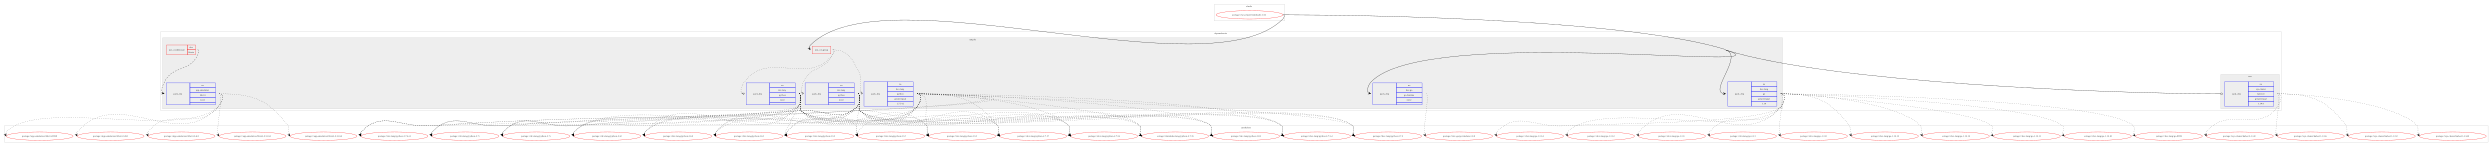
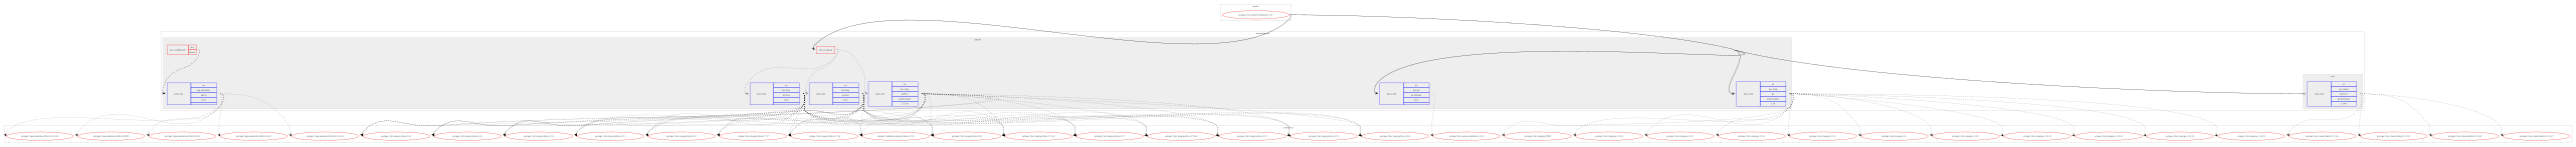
  digraph {
    compound=true
    concentrate=true
    fontname="Liberation Serif"
    fontsize=10
    newrank=true
    rankdir=TB
    ranksep=1.5
    node [color=red fontname="Liberation Serif" fontsize=10]
    edge [arrowhead=vee fontname="Liberation Serif" headport=w style=dotted tailport=e weight=100]
    n1 [label="portage://sys-cluster/minikube-1.0.0" width=4]
    n2 [color=blue label=<<TABLE BORDER="0" CELLBORDER="1" CELLSPACING="0" CELLPADDING="4" WIDTH="220"><TR><TD ROWSPAN="6" CELLPADDING="30">pack_dep</TD></TR><TR><TD WIDTH="110">no</TD></TR><TR><TD>dev-lang</TD></TR><TR><TD>python</TD></TR><TR><TD>none</TD></TR><TR><TD></TD></TR></TABLE>> shape=none]
    n3 [color=blue label=<<TABLE BORDER="0" CELLBORDER="1" CELLSPACING="0" CELLPADDING="4" WIDTH="220"><TR><TD ROWSPAN="6" CELLPADDING="30">pack_dep</TD></TR><TR><TD WIDTH="110">no</TD></TR><TR><TD>dev-lang</TD></TR><TR><TD>python</TD></TR><TR><TD>none</TD></TR><TR><TD></TD></TR></TABLE>> shape=none]
    n4 [color=blue label=<<TABLE BORDER="0" CELLBORDER="1" CELLSPACING="0" CELLPADDING="4" WIDTH="220"><TR><TD ROWSPAN="6" CELLPADDING="30">pack_dep</TD></TR><TR><TD WIDTH="110">no</TD></TR><TR><TD>dev-lang</TD></TR><TR><TD>python</TD></TR><TR><TD>greaterequal</TD></TR><TR><TD>2.7.5-r2</TD></TR></TABLE>> shape=none]
    n5 [label=<<TABLE BORDER="0" CELLBORDER="1" CELLSPACING="0" CELLPADDING="4"><TR><TD CELLPADDING="10">any_of_group</TD></TR></TABLE>> shape=none]
    n6 [color=blue label=<<TABLE BORDER="0" CELLBORDER="1" CELLSPACING="0" CELLPADDING="4" WIDTH="220"><TR><TD ROWSPAN="6" CELLPADDING="30">pack_dep</TD></TR><TR><TD WIDTH="110">no</TD></TR><TR><TD>app-emulation</TD></TR><TR><TD>libvirt</TD></TR><TR><TD>none</TD></TR><TR><TD></TD></TR></TABLE>> shape=none]
    n7 [label=<<TABLE BORDER="0" CELLBORDER="1" CELLSPACING="0" CELLPADDING="4"><TR><TD ROWSPAN="3" CELLPADDING="10">use_conditional</TD></TR><TR><TD>dev</TD></TR><TR><TD>libvirt</TD></TR></TABLE>> shape=none]
    n8 [color=blue label=<<TABLE BORDER="0" CELLBORDER="1" CELLSPACING="0" CELLPADDING="4" WIDTH="220"><TR><TD ROWSPAN="6" CELLPADDING="30">pack_dep</TD></TR><TR><TD WIDTH="110">no</TD></TR><TR><TD>dev-go</TD></TR><TR><TD>go-bindata</TD></TR><TR><TD>none</TD></TR><TR><TD></TD></TR></TABLE>> shape=none]
    n9 [color=blue label=<<TABLE BORDER="0" CELLBORDER="1" CELLSPACING="0" CELLPADDING="4" WIDTH="220"><TR><TD ROWSPAN="6" CELLPADDING="30">pack_dep</TD></TR><TR><TD WIDTH="110">no</TD></TR><TR><TD>dev-lang</TD></TR><TR><TD>go</TD></TR><TR><TD>greaterequal</TD></TR><TR><TD>1.10</TD></TR></TABLE>> shape=none]
    n10 [color=blue label=<<TABLE BORDER="0" CELLBORDER="1" CELLSPACING="0" CELLPADDING="4" WIDTH="220"><TR><TD ROWSPAN="6" CELLPADDING="30">pack_dep</TD></TR><TR><TD WIDTH="110">no</TD></TR><TR><TD>sys-cluster</TD></TR><TR><TD>kubectl</TD></TR><TR><TD>greaterequal</TD></TR><TR><TD>1.14.0</TD></TR></TABLE>> shape=none]
    n11 [label="portage://minikube-lang/python-2.7.15" width=4]
    n12 [label="portage://dev-lang/python-2.7.16" width=4]
    n13 [label="portage://dev-lang/python-2.7.17" width=4]
    n14 [label="portage://dev-lang/python-3.5.5" width=4]
    n15 [label="portage://dev-lang/python-3.5.7" width=4]
    n16 [label="portage://dev-lang/python-3.5.9" width=4]
    n17 [label="portage://dev-lang/python-3.6.5" width=4]
    n18 [label="portage://dev-lang/python-3.6.8" width=4]
    n19 [label="portage://dev-lang/python-3.6.9" width=4]
    n20 [label="portage://dev-lang/python-3.7.2" width=4]
    n21 [label="portage://dev-lang/python-3.7.3" width=4]
    n22 [label="portage://dev-lang/python-3.7.4-r1" width=4]
    n23 [label="portage://dev-lang/python-3.7.5" width=4]
    n24 [label="portage://dev-lang/python-3.7.5-r1" width=4]
    n25 [label="portage://dev-lang/python-3.8.0" width=4]
    n26 [label="portage://app-emulation/libvirt-5.2.0-r2" width=4]
    n27 [label="portage://app-emulation/libvirt-5.5.0-r1" width=4]
    n28 [label="portage://app-emulation/libvirt-5.6.0" width=4]
    n29 [label="portage://app-emulation/libvirt-5.8.0" width=4]
    n30 [label="portage://app-emulation/libvirt-9999" width=4]
-   n31 [label="portage://dev-go/go-bindata-1.0.0" width=4]
+   n31 [label="portage://dev-go/go-emulation-1.0.0" width=4]
    n32 [label="portage://dev-lang/go-1.12.10" width=4]
    n33 [label="portage://dev-lang/go-1.12.11" width=4]
    n34 [label="portage://dev-lang/go-1.12.12" width=4]
    n35 [label="portage://dev-lang/go-1.12.13" width=4]
    n36 [label="portage://dev-lang/go-1.12.9" width=4]
    n37 [label="portage://dev-lang/go-1.13" width=4]
    n38 [label="portage://dev-lang/go-1.13.1" width=4]
    n39 [label="portage://dev-lang/go-1.13.2" width=4]
+   n40 [label="portage://dev-lang/go-1.13.3" width=4]
    n41 [label="portage://dev-lang/go-1.13.4" width=4]
    n42 [label="portage://dev-lang/go-9999" width=4]
    n43 [label="portage://sys-cluster/kubectl-1.14.7" width=4]
    n44 [label="portage://sys-cluster/kubectl-1.14.8" width=4]
    n45 [label="portage://sys-cluster/kubectl-1.15.5" width=4]
    n46 [label="portage://sys-cluster/kubectl-1.16.2" width=4]
    subgraph cluster_1 {
      color=gray
      label=<<i>ebuild</i>>
      rank=same
      n1
    }
    subgraph cluster_2 {
      color=gray
      label=<<i>dependencies</i>>
      subgraph cluster_3 {
        color=gray
        fillcolor="#eeeeee"
        label=<<i>compile</i>>
        style=filled
        subgraph sub_4 {
          color=gray
          fillcolor="#eeeeee"
          label=<<i>compile</i>>
          style=filled
          n5
          subgraph sub_5 {
            color=gray
            fillcolor="#eeeeee"
            label=<<i>compile</i>>
            style=filled
            n2
          }
          subgraph sub_6 {
            color=gray
            fillcolor="#eeeeee"
            label=<<i>compile</i>>
            style=filled
            n3
          }
          subgraph sub_7 {
            color=gray
            fillcolor="#eeeeee"
            label=<<i>compile</i>>
            style=filled
            n4
          }
        }
        subgraph sub_8 {
          color=gray
          fillcolor="#eeeeee"
          label=<<i>compile</i>>
          style=filled
          n7
          subgraph sub_9 {
            color=gray
            fillcolor="#eeeeee"
            label=<<i>compile</i>>
            style=filled
            n6
          }
        }
        subgraph sub_10 {
          color=gray
          fillcolor="#eeeeee"
          label=<<i>compile</i>>
          style=filled
          n8
        }
        subgraph sub_11 {
          color=gray
          fillcolor="#eeeeee"
          label=<<i>compile</i>>
          style=filled
          n9
        }
      }
      subgraph cluster_12 {
        color=gray
        fillcolor="#eeeeee"
        label=<<i>compile and run</i>>
        style=filled
      }
      subgraph cluster_13 {
        color=gray
        fillcolor="#eeeeee"
        label=<<i>run</i>>
        style=filled
        subgraph sub_14 {
          color=gray
          fillcolor="#eeeeee"
          label=<<i>run</i>>
          style=filled
          n10
        }
      }
    }
    subgraph cluster_15 {
      color=gray
      label=<<i>candidates</i>>
      rank=same
      subgraph sub_16 {
        color=black
        label=<<i>candidates</i>>
        nodesep=1
        rank=same
        n11
        n12
        n13
        n14
        n15
        n16
        n17
        n18
        n19
        n20
        n21
        n22
        n23
        n24
        n25
      }
      subgraph sub_17 {
        color=black
        label=<<i>candidates</i>>
        nodesep=1
        rank=same
        n11
        n12
        n13
        n14
        n15
        n16
        n17
        n18
        n19
        n20
        n21
        n22
        n23
        n24
        n25
      }
      subgraph sub_18 {
        color=black
        label=<<i>candidates</i>>
        nodesep=1
        rank=same
        n11
        n12
        n13
        n14
        n15
        n16
        n17
        n18
        n19
        n20
        n21
        n22
        n23
        n24
        n25
      }
      subgraph sub_19 {
        color=black
        label=<<i>candidates</i>>
        nodesep=1
        rank=same
        n26
        n27
        n28
        n29
        n30
      }
      subgraph sub_20 {
        color=black
        label=<<i>candidates</i>>
        nodesep=1
        rank=same
        n31
      }
      subgraph sub_21 {
        color=black
        label=<<i>candidates</i>>
        nodesep=1
        rank=same
        n32
        n33
        n34
        n35
        n36
        n37
        n38
        n39
+       n40
        n41
        n42
      }
      subgraph sub_22 {
        color=black
        label=<<i>candidates</i>>
        nodesep=1
        rank=same
        n43
        n44
        n45
        n46
      }
    }
    n1 -> n5 [style=solid weight=20]
    n1 -> n8 [style=solid weight=20]
    n1 -> n9 [style=solid weight=20]
    n1 -> n10 [arrowhead=odot style=solid weight=20]
    n2 -> n11
    n2 -> n12
    n2 -> n13
    n2 -> n14
    n2 -> n15
    n2 -> n16
    n2 -> n17
    n2 -> n18
    n2 -> n19
    n2 -> n20
    n2 -> n21
    n2 -> n22
    n2 -> n23
    n2 -> n24
    n2 -> n25
    n3 -> n11
    n3 -> n12
    n3 -> n13
    n3 -> n14
    n3 -> n15
    n3 -> n16
    n3 -> n17
    n3 -> n18
    n3 -> n19
    n3 -> n20
    n3 -> n21
    n3 -> n22
    n3 -> n23
    n3 -> n24
    n3 -> n25
    n4 -> n11
    n4 -> n12
    n4 -> n13
    n4 -> n14
    n4 -> n15
    n4 -> n16
    n4 -> n17
    n4 -> n18
    n4 -> n19
    n4 -> n20
    n4 -> n21
    n4 -> n22
    n4 -> n23
    n4 -> n24
    n4 -> n25
    n5 -> n2 [arrowhead=oinv weight=20]
    n5 -> n3 [arrowhead=oinv weight=20]
    n5 -> n4 [arrowhead=oinv weight=20]
    n6 -> n26
    n6 -> n27
    n6 -> n28
    n6 -> n29
    n6 -> n30
    n7 -> n6 [style=dashed weight=20]
    n8 -> n31
    n9 -> n32
    n9 -> n33
    n9 -> n34
    n9 -> n35
    n9 -> n36
    n9 -> n37
    n9 -> n38
    n9 -> n39
+   n9 -> n40
    n9 -> n41
    n9 -> n42
    n10 -> n43
    n10 -> n44
    n10 -> n45
    n10 -> n46
  }
